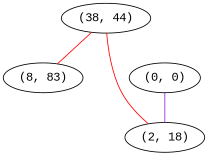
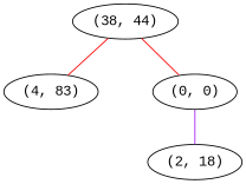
  graph {
    fontname="Liberation Mono"
    node [fontname="Liberation Mono"]
    edge [color=red fontname="Liberation Mono" weight=1]
    n1 [label="(38, 44)"]
-   "(4, 83)" [label="(8, 83)"]
+   "(4, 83)"
    "(2, 18)"
    "(0, 0)"
    n1 -- "(4, 83)"
-   n1 -- "(2, 18)"
+   n1 -- "(0, 0)"
    "(0, 0)" -- "(2, 18)" [color=purple weight=4]
  }
